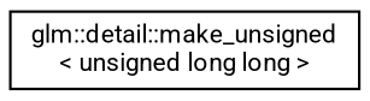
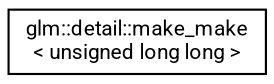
  digraph {
    rankdir=LR
    fontname=Roboto
-   n1 [color=black fillcolor=white fontname=Roboto fontsize=10 height=0.2 label="glm::detail::make_unsigned\l\< unsigned long long \>" shape=record style=filled width=0.4]
+   n1 [color=black fillcolor=white fontname=Roboto fontsize=10 height=0.2 label="glm::detail::make_make\l\< unsigned long long \>" shape=record style=filled width=0.4]
  }
